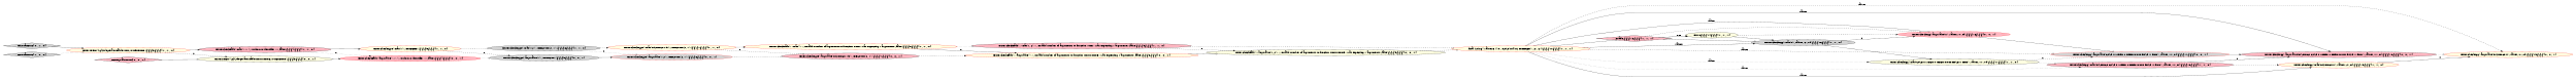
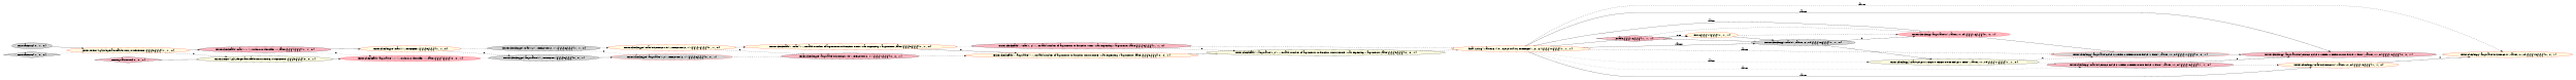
  digraph {
    rankdir=LR
    node [color=black fillcolor=lightyellow shape=ellipse style=filled]
    edge [arrowhead=normal style=solid]
    n1 [color=red label="tester.checkFails(\"^max()^\",\"Invalid number of arguments to function 'MAX'. Was expecting 1 arguments\",false)@@@8@@@['1', '1', '0']"]
    n2 [fillcolor=lightpink label="tester.checkFails(\"^max(1, 2)^\",\"Invalid number of arguments to function 'MAX'. Was expecting 1 arguments\",false)@@@9@@@['1', '1', '0']"]
    n3 [color=red label="tester.checkFails(\"^any_value()^\",\"Invalid number of arguments to function 'ANY_VALUE'. Was expecting 1 arguments\",false)@@@8@@@['0', '0', '1']"]
    n4 [color=red label="final String(( values = {\"0\",\"CAST(null AS INTEGER)\",\"2\",\"2\"}@@@10@@@['1', '1', '1']"]
    n5 [label="tester.checkFails(\"^any_value(1, 2)^\",\"Invalid number of arguments to function 'ANY_VALUE'. Was expecting 1 arguments\",false)@@@9@@@['0', '0', '1']"]
    n6 [color=red label="tester.checkAgg(\"any_value(DISTINCT x)\",values,\"0\",0d)@@@19@@@['0', '0', '1']"]
    n7 [color=red fillcolor=lightgrey label="tester.checkAgg(\"any_value(CASE x WHEN 0 THEN NULL ELSE -1 END)\",values,\"-1\",0d)@@@17@@@['0', '0', '1']"]
    n8 [fillcolor=lightpink label="tester.checkAgg(\"any_value(DISTINCT CASE x WHEN 0 THEN NULL ELSE -1 END)\",values,\"-1\",0d)@@@18@@@['0', '0', '1']"]
    n9 [fillcolor=lightgrey label="tester.checkType(\"max(1.2)\",\"DECIMAL(2, 1)\")@@@6@@@['1', '1', '0']"]
    n10 [color=red label="tester.checkType(\"max(DISTINCT 1.5)\",\"DECIMAL(2, 1)\")@@@7@@@['1', '1', '0']"]
    n11 [color=red fillcolor=lightgrey label="tester.checkType(\"any_value(1.2)\",\"DECIMAL(2, 1)\")@@@6@@@['0', '0', '1']"]
    n12 [fillcolor=lightpink label="tester.checkType(\"any_value(DISTINCT 1.5)\",\"DECIMAL(2, 1)\")@@@7@@@['0', '0', '1']"]
-   n13 [fillcolor=lightgrey label="testMaxFunc['0', '1', '0']" shape=diamond]
+   n13 [fillcolor=lightgrey label="testMaxFunc['0', '1', '0']"]
    n14 [color=red label="tester.setFor(SqlStdOperatorTable.MAX,VM_EXPAND)@@@3@@@['1', '1', '0']"]
    n15 [label="tester.setFor(SqlStdOperatorTable.ANY_VALUE,VM_EXPAND)@@@3@@@['0', '0', '1']"]
    n16 [fillcolor=lightpink label="tester.checkFails(\"max(^*^)\",\"Unknown identifier '\*'\",false)@@@4@@@['1', '1', '0']"]
    n17 [fillcolor=lightgrey label="tester.checkType(\"any_value(1)\",\"INTEGER\")@@@5@@@['0', '0', '1']"]
    n18 [color=red fillcolor=lightpink label="tester.checkFails(\"any_value(^*^)\",\"Unknown identifier '\*'\",false)@@@4@@@['0', '0', '1']"]
    n19 [color=red label="tester.checkType(\"max(1)\",\"INTEGER\")@@@5@@@['1', '1', '0']"]
    n20 [fillcolor=lightpink label="tester.checkAgg(\"max(DISTINCT CASE x WHEN 0 THEN NULL ELSE -1 END)\",values,\"-1\",0d)@@@18@@@['1', '1', '0']"]
    n21 [color=red label="tester.checkAgg(\"max(DISTINCT x)\",values,\"2\",0d)@@@19@@@['1', '1', '0']"]
    n22 [label="tester.checkAgg(\"max(CASE x WHEN 0 THEN NULL ELSE -1 END)\",values,\"-1\",0d)@@@17@@@['1', '1', '0']"]
    n23 [fillcolor=lightgrey label="tester.checkAgg(\"max(x)\",values,\"2\",0d)@@@16@@@['1', '1', '0']"]
    n24 [color=red fillcolor=lightpink label="tester.checkAgg(\"any_value(x)\",values,\"0\",0d)@@@16@@@['0', '0', '1']"]
    n25 [fillcolor=lightpink label="testAnyValueFunc['0', '0', '1']" shape=diamond]
    n26 [fillcolor=lightpink label="!enable@@@13@@@['1', '1', '1']" shape=diamond]
-   n27 [label="return@@@14@@@['1', '1', '1']"]
+   n27 [color=red label="return@@@14@@@['1', '1', '1']"]
    n28 [fillcolor=lightgrey label="testMaxFunc['1', '0', '0']" shape=diamond]
    n1 -> n2 [arrowhead=odot style=dotted]
    n1 -> n3 [label=0]
    n2 -> n4 [arrowhead=odot style=dashed]
    n2 -> n5 [label=0 style=dashed]
    n3 -> n5 [arrowhead=odot]
    n4 -> n6 [label=values style=dashed]
    n4 -> n7 [arrowhead=odot label=values style=dashed]
    n4 -> n8 [label=values]
    n4 -> n20 [label=values style=dotted]
    n4 -> n21 [label=values]
    n4 -> n22 [label=values style=dotted]
    n4 -> n23 [label=values]
    n4 -> n24 [arrowhead=odot label=values]
    n4 -> n26 [arrowhead=odot]
    n5 -> n4 [arrowhead=odot style=dashed]
    n7 -> n8
    n8 -> n6 [arrowhead=odot style=dotted]
    n9 -> n10 [style=dashed]
    n9 -> n11 [arrowhead=odot label=0 style=dotted]
    n10 -> n1 [style=dashed]
    n10 -> n12 [arrowhead=odot label=0 style=dashed]
    n11 -> n12 [arrowhead=odot style=dashed]
    n12 -> n3 [style=dashed]
    n13 -> n14
    n14 -> n15 [label=0 style=dashed]
    n14 -> n16
    n15 -> n18
    n16 -> n18 [label=0 style=dotted]
    n16 -> n19
    n17 -> n11
    n18 -> n17 [arrowhead=odot style=dotted]
    n19 -> n9 [arrowhead=odot style=dashed]
    n19 -> n17 [label=0 style=dashed]
    n20 -> n8 [label=0]
    n20 -> n21 [style=dashed]
    n21 -> n6 [label=0]
    n22 -> n7 [label=0 style=dashed]
    n22 -> n20 [arrowhead=odot style=dotted]
    n23 -> n22
    n23 -> n24 [label=0]
    n24 -> n7 [arrowhead=odot]
    n25 -> n15 [arrowhead=odot]
    n26 -> n23 [arrowhead=odot]
    n26 -> n24 [arrowhead=odot style=dashed]
    n26 -> n27 [label=true style=dotted]
    n26 -> n27
    n27 -> n23
    n27 -> n24 [style=dashed]
    n28 -> n14 [arrowhead=odot style=dotted]
  }
